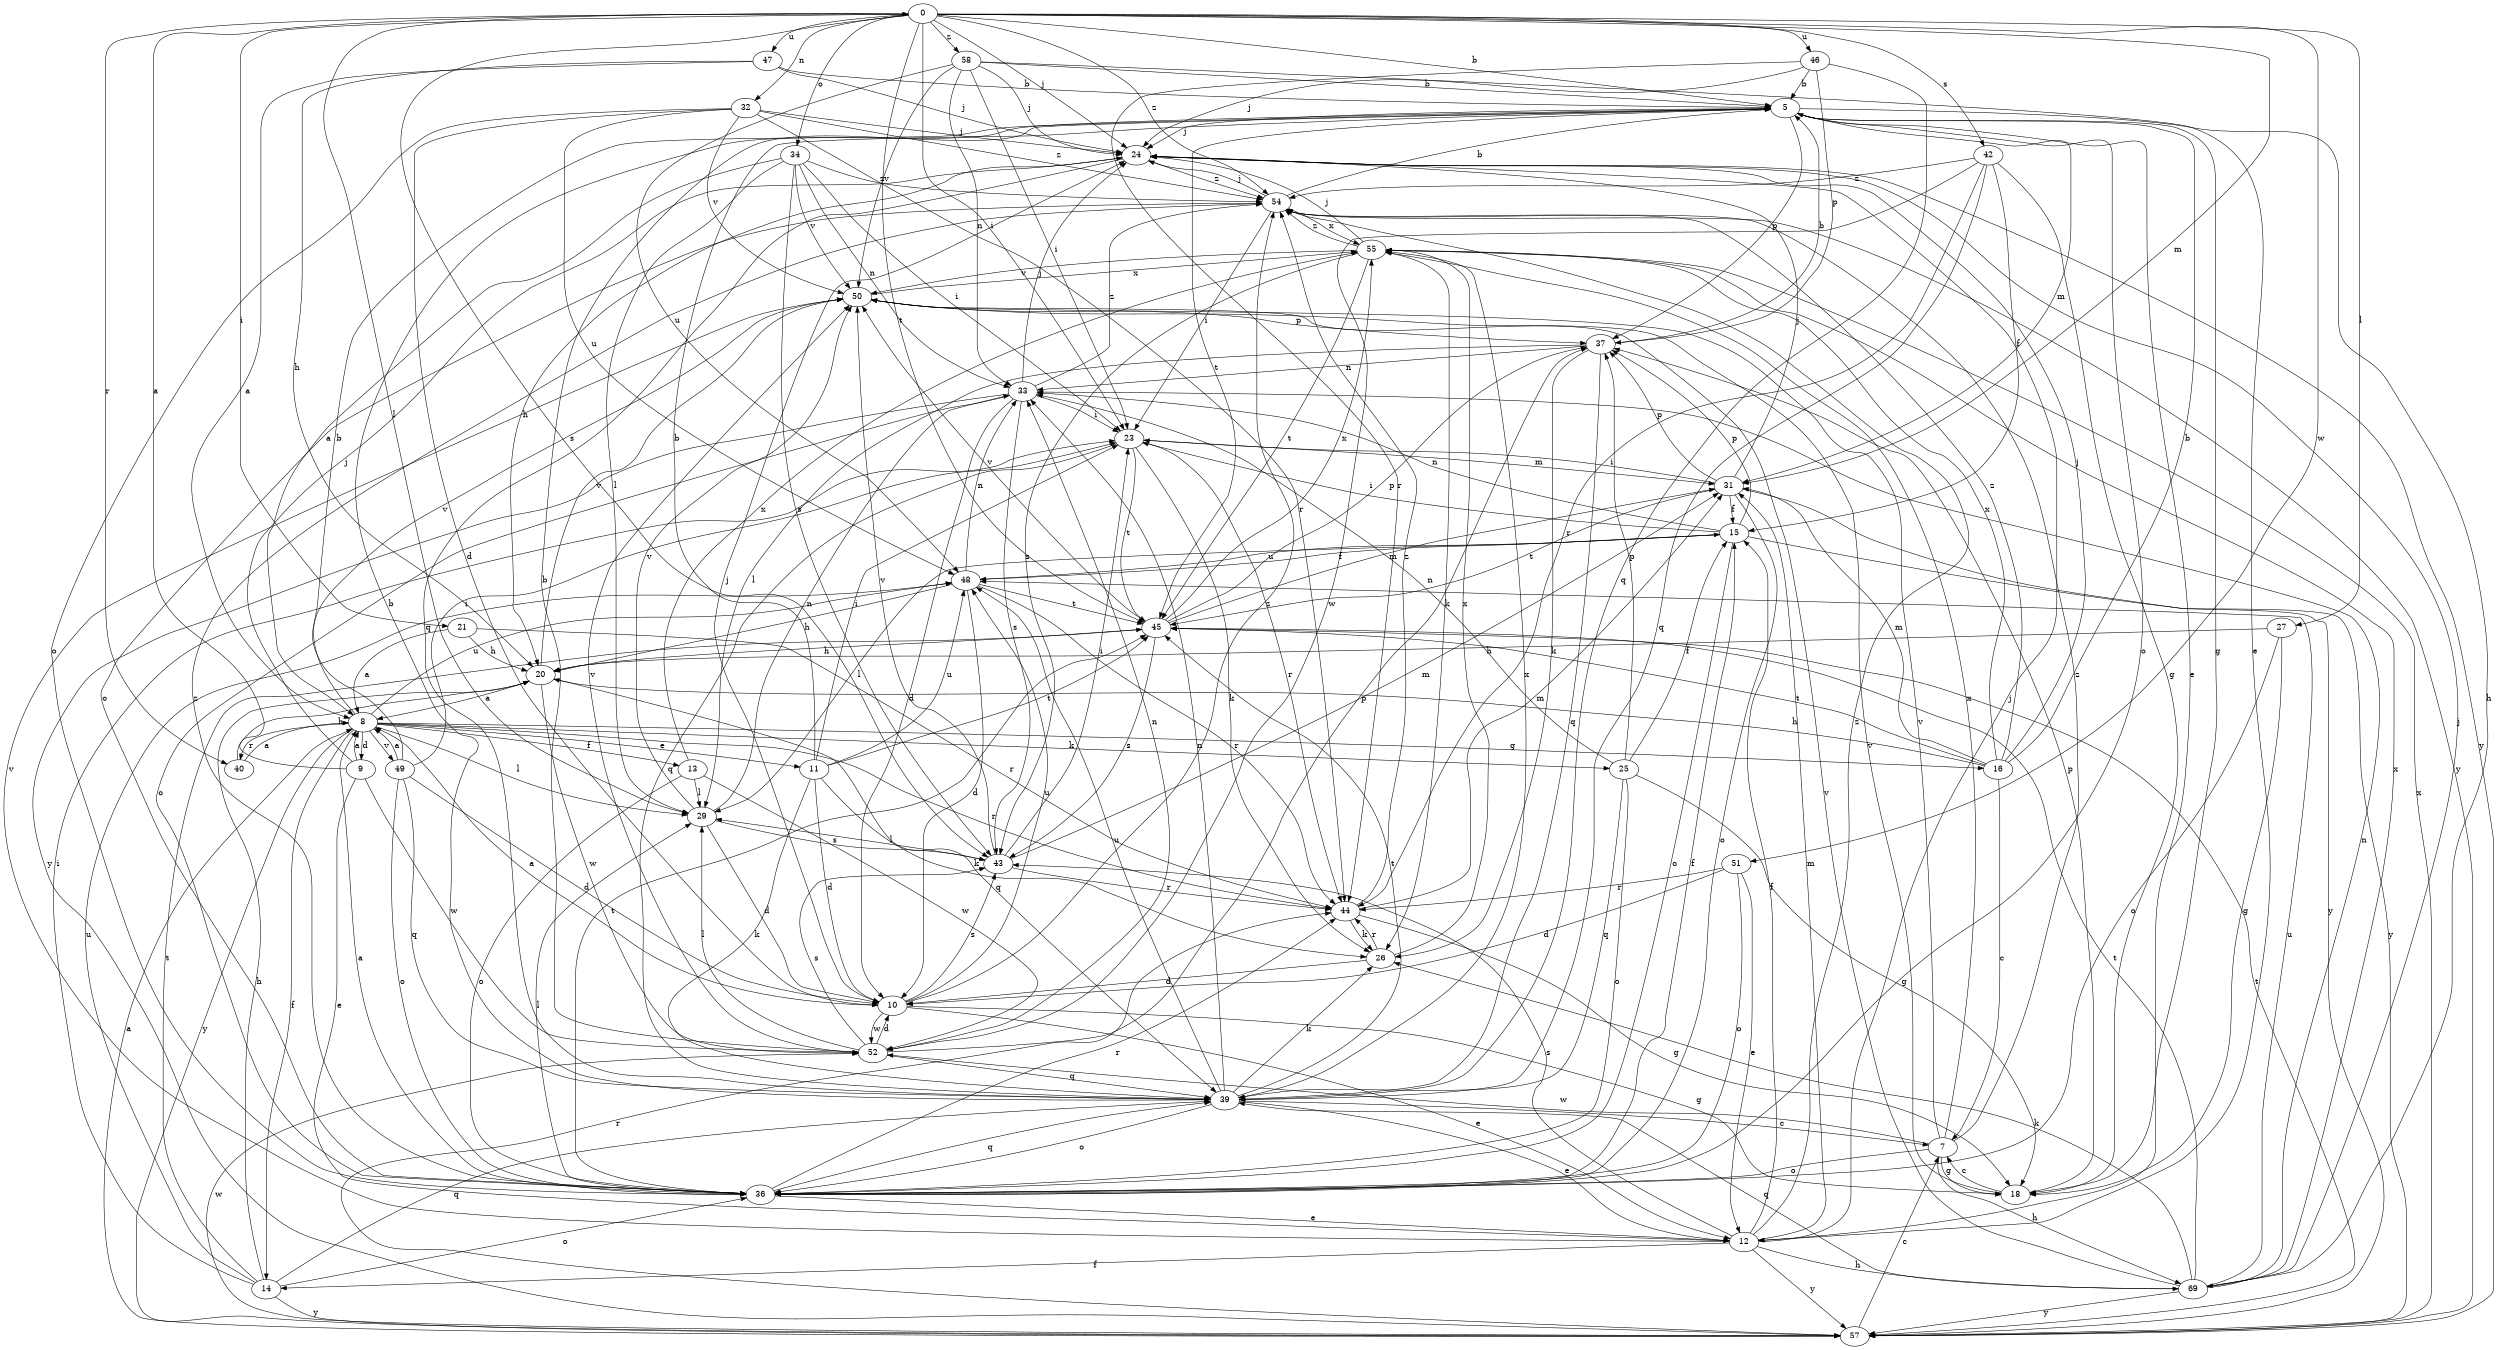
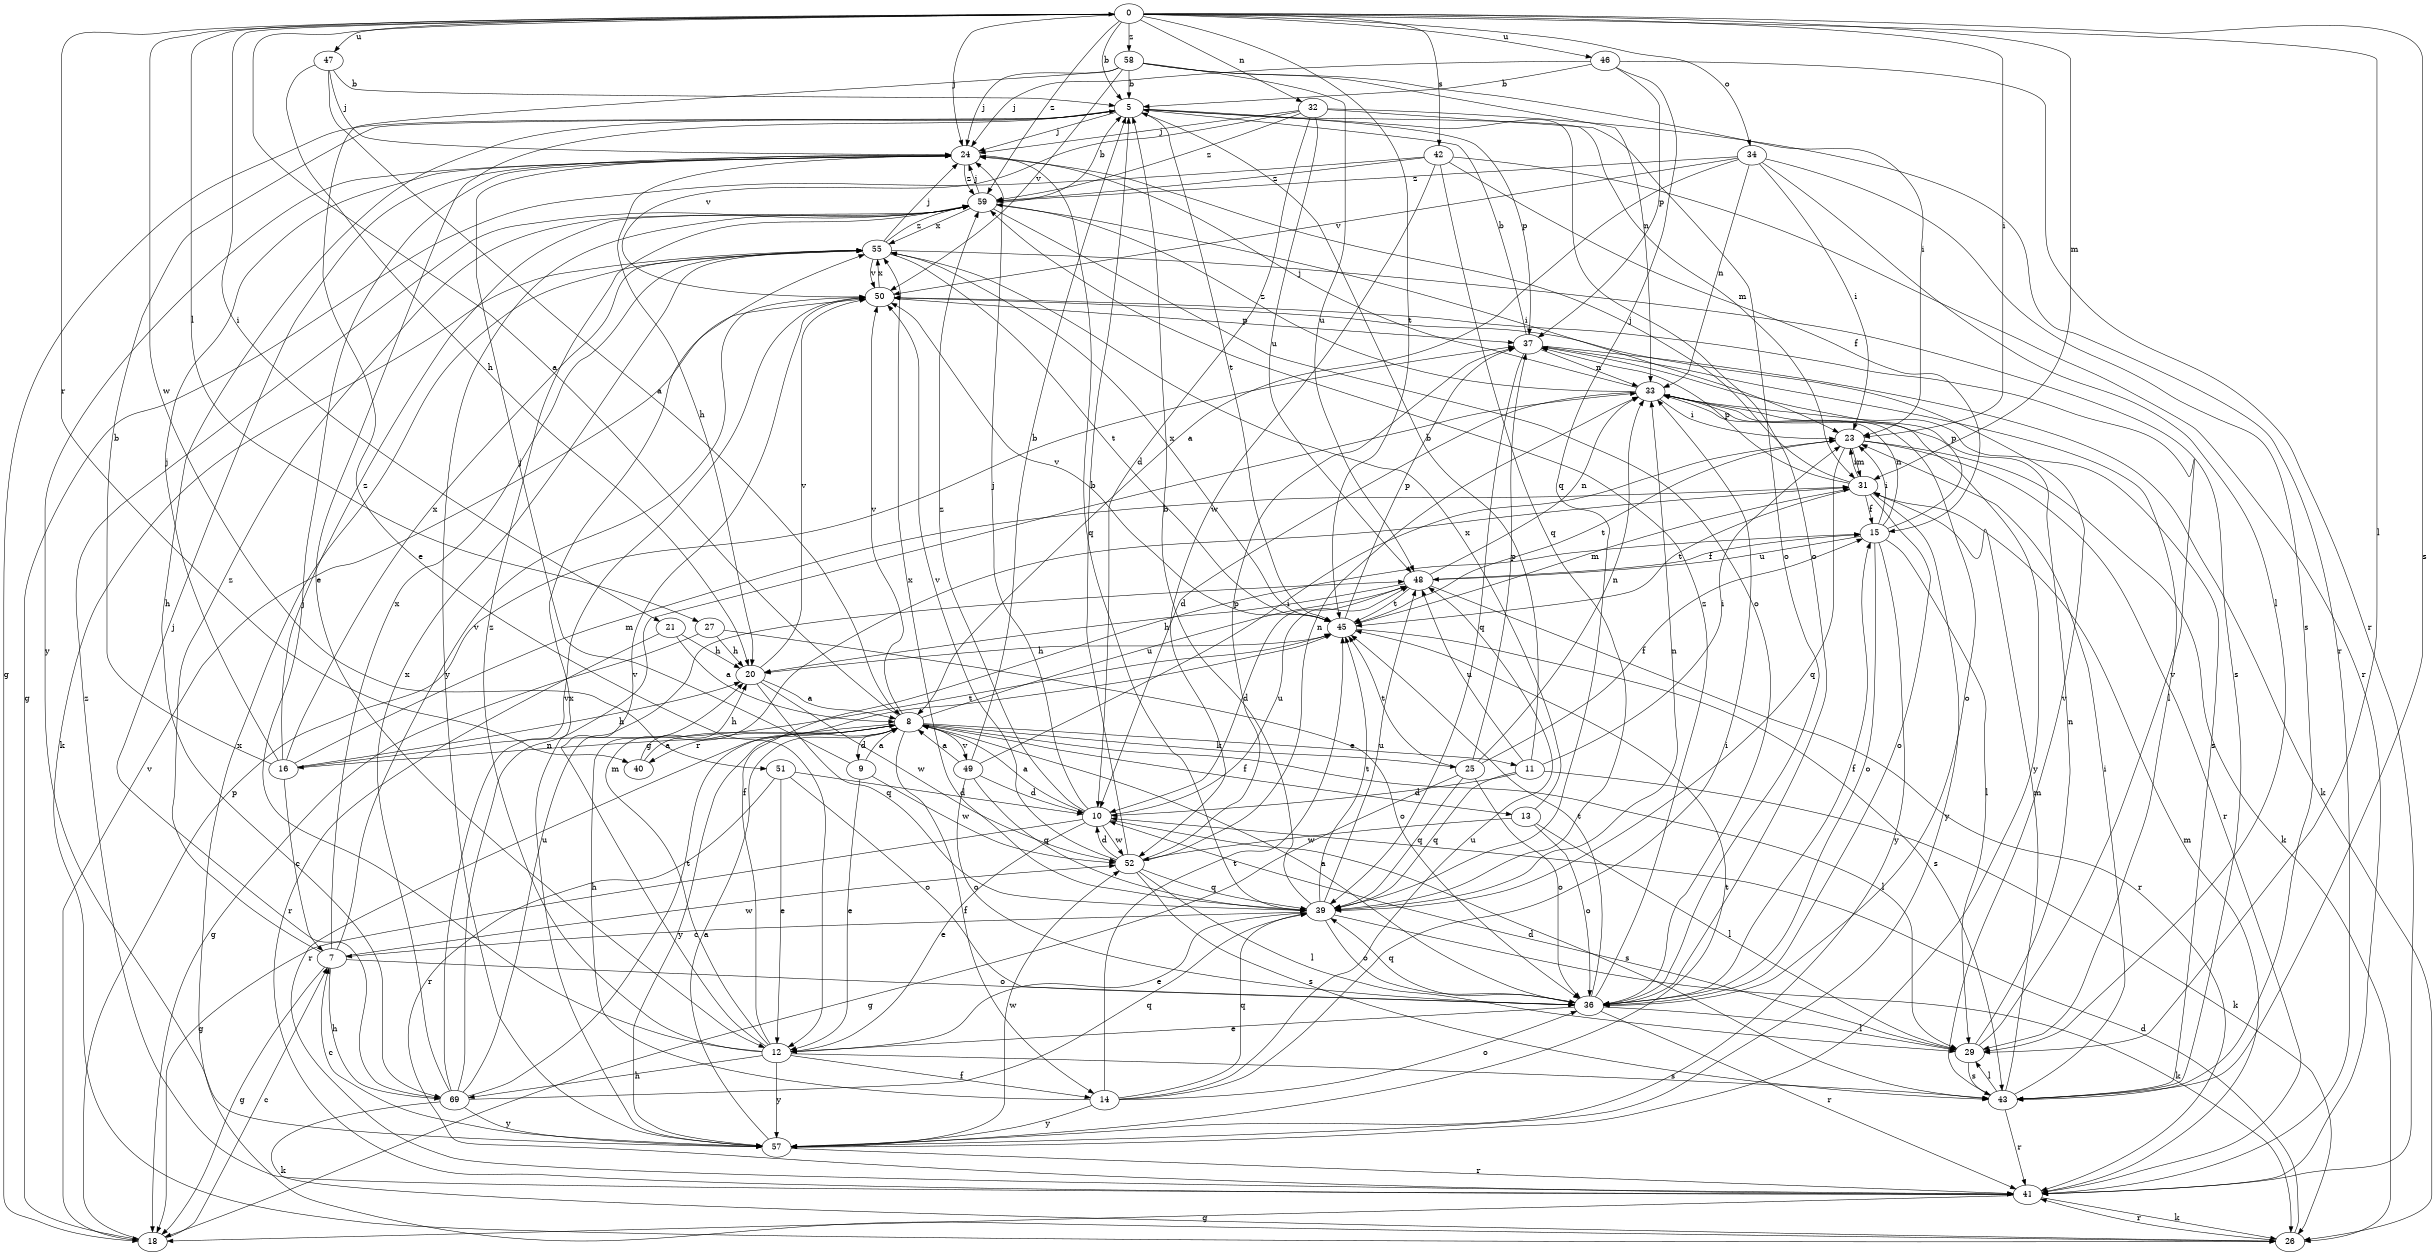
  strict digraph {
    0
    5
    21
    23
    24
    27
    29
    31
    32
    34
    40
    42
    43
    45
    46
    47
    51
    58
-   59 [label=54]
+   59
    12
    18
    n22 [label=69]
    36
    37
    n25 [label=8]
-   41 [label=44]
+   41
    20
    26
    39
    57
    50
    10
    33
    15
    48
    52
    55
    9
    11
    13
    14
    16
    25
    49
    7
    0 -> 5 [label=b]
    0 -> 21 [label=i]
    0 -> 23 [label=i]
    0 -> 24 [label=j]
    0 -> 27 [label=l]
    0 -> 29 [label=l]
    0 -> 31 [label=m]
    0 -> 32 [label=n]
    0 -> 34 [label=o]
    0 -> 40 [label=r]
    0 -> 42 [label=s]
    0 -> 43 [label=s]
    0 -> 45 [label=t]
    0 -> 46 [label=u]
    0 -> 47 [label=u]
    0 -> 51 [label=w]
    0 -> 58 [label=z]
    0 -> 59 [label=z]
    5 -> 24 [label=j]
    5 -> 31 [label=m]
    5 -> 45 [label=t]
    5 -> 12 [label=e]
    5 -> 18 [label=g]
    5 -> n22 [label=h]
    5 -> 36 [label=o]
    5 -> 37 [label=p]
    21 -> n25 [label=a]
    21 -> 41 [label=r]
    21 -> 20 [label=h]
    23 -> 31 [label=m]
    23 -> 45 [label=t]
    23 -> 41 [label=r]
    23 -> 26 [label=k]
    23 -> 39 [label=q]
    24 -> 59 [label=z]
    24 -> 20 [label=h]
    24 -> 39 [label=q]
    24 -> 57 [label=y]
    27 -> 18 [label=g]
    27 -> 36 [label=o]
    27 -> 20 [label=h]
    29 -> 43 [label=s]
    29 -> 50 [label=v]
    29 -> 10 [label=d]
    29 -> 33 [label=n]
    31 -> 23 [label=i]
    31 -> 24 [label=j]
    31 -> 45 [label=t]
    31 -> 36 [label=o]
    31 -> 37 [label=p]
    31 -> 57 [label=y]
    31 -> 15 [label=f]
    32 -> 24 [label=j]
    32 -> 59 [label=z]
    32 -> 36 [label=o]
    32 -> 41 [label=r]
    32 -> 50 [label=v]
    32 -> 10 [label=d]
    32 -> 48 [label=u]
    34 -> 23 [label=i]
    34 -> 29 [label=l]
    34 -> 43 [label=s]
    34 -> 59 [label=z]
    34 -> n25 [label=a]
    34 -> 50 [label=v]
    34 -> 33 [label=n]
    40 -> n25 [label=a]
    40 -> 20 [label=h]
    42 -> 59 [label=z]
    42 -> 18 [label=g]
    42 -> 41 [label=r]
    42 -> 39 [label=q]
    42 -> 15 [label=f]
    42 -> 52 [label=w]
    43 -> 23 [label=i]
    43 -> 29 [label=l]
    43 -> 31 [label=m]
    43 -> 41 [label=r]
    43 -> 50 [label=v]
    45 -> 31 [label=m]
    45 -> 43 [label=s]
    45 -> 37 [label=p]
    45 -> 20 [label=h]
    45 -> 50 [label=v]
    45 -> 55 [label=x]
    46 -> 5 [label=b]
    46 -> 24 [label=j]
    46 -> 37 [label=p]
    46 -> 41 [label=r]
    46 -> 39 [label=q]
    47 -> 5 [label=b]
    47 -> 24 [label=j]
    47 -> n25 [label=a]
    47 -> 20 [label=h]
    51 -> 12 [label=e]
    51 -> 36 [label=o]
    51 -> 41 [label=r]
    51 -> 10 [label=d]
    58 -> 5 [label=b]
    58 -> 23 [label=i]
    58 -> 24 [label=j]
    58 -> 12 [label=e]
    58 -> 50 [label=v]
    58 -> 33 [label=n]
    58 -> 48 [label=u]
    59 -> 5 [label=b]
    59 -> 23 [label=i]
    59 -> 24 [label=j]
    59 -> 36 [label=o]
    59 -> 57 [label=y]
    59 -> 55 [label=x]
    12 -> 24 [label=j]
    12 -> 31 [label=m]
    12 -> 43 [label=s]
    12 -> 59 [label=z]
    12 -> n22 [label=h]
    12 -> 57 [label=y]
    12 -> 50 [label=v]
    12 -> 15 [label=f]
    12 -> 14 [label=f]
    18 -> 37 [label=p]
    18 -> 50 [label=v]
    18 -> 7 [label=c]
    n22 -> 24 [label=j]
    n22 -> 45 [label=t]
    n22 -> 26 [label=k]
    n22 -> 39 [label=q]
    n22 -> 57 [label=y]
    n22 -> 50 [label=v]
    n22 -> 33 [label=n]
    n22 -> 48 [label=u]
    n22 -> 55 [label=x]
    36 -> 29 [label=l]
    36 -> 45 [label=t]
    36 -> 59 [label=z]
    36 -> 12 [label=e]
    36 -> n25 [label=a]
    36 -> 41 [label=r]
    36 -> 39 [label=q]
    36 -> 15 [label=f]
    37 -> 5 [label=b]
    37 -> 29 [label=l]
    37 -> 26 [label=k]
    37 -> 39 [label=q]
    37 -> 33 [label=n]
-   9 -> 0 [label=a]
+   n25 -> 0 [label=a]
    n25 -> 29 [label=l]
    n25 -> 40 [label=r]
    n25 -> 41 [label=r]
    n25 -> 57 [label=y]
    n25 -> 50 [label=v]
    n25 -> 48 [label=u]
    n25 -> 9 [label=d]
    n25 -> 11 [label=e]
    n25 -> 13 [label=f]
    n25 -> 14 [label=f]
    n25 -> 16 [label=g]
    n25 -> 25 [label=k]
    n25 -> 49 [label=v]
    41 -> 31 [label=m]
    41 -> 59 [label=z]
    41 -> 18 [label=g]
    41 -> 26 [label=k]
    20 -> n25 [label=a]
    20 -> 39 [label=q]
    20 -> 50 [label=v]
    20 -> 52 [label=w]
    26 -> 41 [label=r]
    26 -> 10 [label=d]
    26 -> 55 [label=x]
    39 -> 5 [label=b]
    39 -> 45 [label=t]
    39 -> 12 [label=e]
    39 -> 36 [label=o]
    39 -> 26 [label=k]
    39 -> 33 [label=n]
    39 -> 48 [label=u]
    39 -> 55 [label=x]
    39 -> 7 [label=c]
    57 -> 45 [label=t]
    57 -> n25 [label=a]
    57 -> 41 [label=r]
    57 -> 52 [label=w]
    57 -> 55 [label=x]
    57 -> 7 [label=c]
    50 -> 37 [label=p]
    50 -> 55 [label=x]
    10 -> 24 [label=j]
    10 -> 43 [label=s]
    10 -> 59 [label=z]
    10 -> 12 [label=e]
    10 -> 18 [label=g]
    10 -> n25 [label=a]
    10 -> 48 [label=u]
    10 -> 52 [label=w]
    33 -> 23 [label=i]
    33 -> 24 [label=j]
    33 -> 43 [label=s]
    33 -> 59 [label=z]
    33 -> 36 [label=o]
    33 -> 57 [label=y]
    33 -> 10 [label=d]
    15 -> 23 [label=i]
    15 -> 29 [label=l]
    15 -> 36 [label=o]
    15 -> 37 [label=p]
    15 -> 57 [label=y]
    15 -> 33 [label=n]
    15 -> 48 [label=u]
    48 -> 45 [label=t]
    48 -> 41 [label=r]
    48 -> 20 [label=h]
    48 -> 10 [label=d]
    48 -> 33 [label=n]
    48 -> 15 [label=f]
    52 -> 5 [label=b]
    52 -> 29 [label=l]
    52 -> 43 [label=s]
    52 -> 37 [label=p]
    52 -> 39 [label=q]
    52 -> 50 [label=v]
    52 -> 10 [label=d]
    52 -> 33 [label=n]
    55 -> 24 [label=j]
    55 -> 43 [label=s]
    55 -> 45 [label=t]
    55 -> 59 [label=z]
    55 -> 26 [label=k]
    55 -> 50 [label=v]
    9 -> 24 [label=j]
    9 -> 12 [label=e]
    9 -> n25 [label=a]
    9 -> 52 [label=w]
    11 -> 5 [label=b]
    11 -> 23 [label=i]
    11 -> 26 [label=k]
-   11 -> 39 [label=k]
+   11 -> 39 [label=q]
    11 -> 10 [label=d]
    11 -> 48 [label=u]
    13 -> 29 [label=l]
    13 -> 36 [label=o]
    13 -> 52 [label=w]
    13 -> 55 [label=x]
-   14 -> 23 [label=i]
+   14 -> 33 [label=i]
    14 -> 45 [label=t]
    14 -> 36 [label=o]
    14 -> 20 [label=h]
    14 -> 39 [label=q]
    14 -> 57 [label=y]
    14 -> 48 [label=u]
    16 -> 5 [label=b]
    16 -> 24 [label=j]
    16 -> 31 [label=m]
    16 -> 45 [label=t]
    16 -> 59 [label=z]
    16 -> 20 [label=h]
    16 -> 55 [label=x]
    16 -> 7 [label=c]
-   11 -> 45 [label=t]
+   25 -> 45 [label=t]
    25 -> 18 [label=g]
    25 -> 36 [label=o]
    25 -> 37 [label=p]
    25 -> 39 [label=q]
    25 -> 33 [label=n]
    25 -> 15 [label=f]
    49 -> 5 [label=b]
    49 -> 23 [label=i]
    49 -> 36 [label=o]
    49 -> n25 [label=a]
    49 -> 39 [label=q]
    49 -> 10 [label=d]
    7 -> 59 [label=z]
    7 -> 18 [label=g]
    7 -> n22 [label=h]
    7 -> 36 [label=o]
    7 -> 50 [label=v]
    7 -> 52 [label=w]
    7 -> 55 [label=x]
  }
